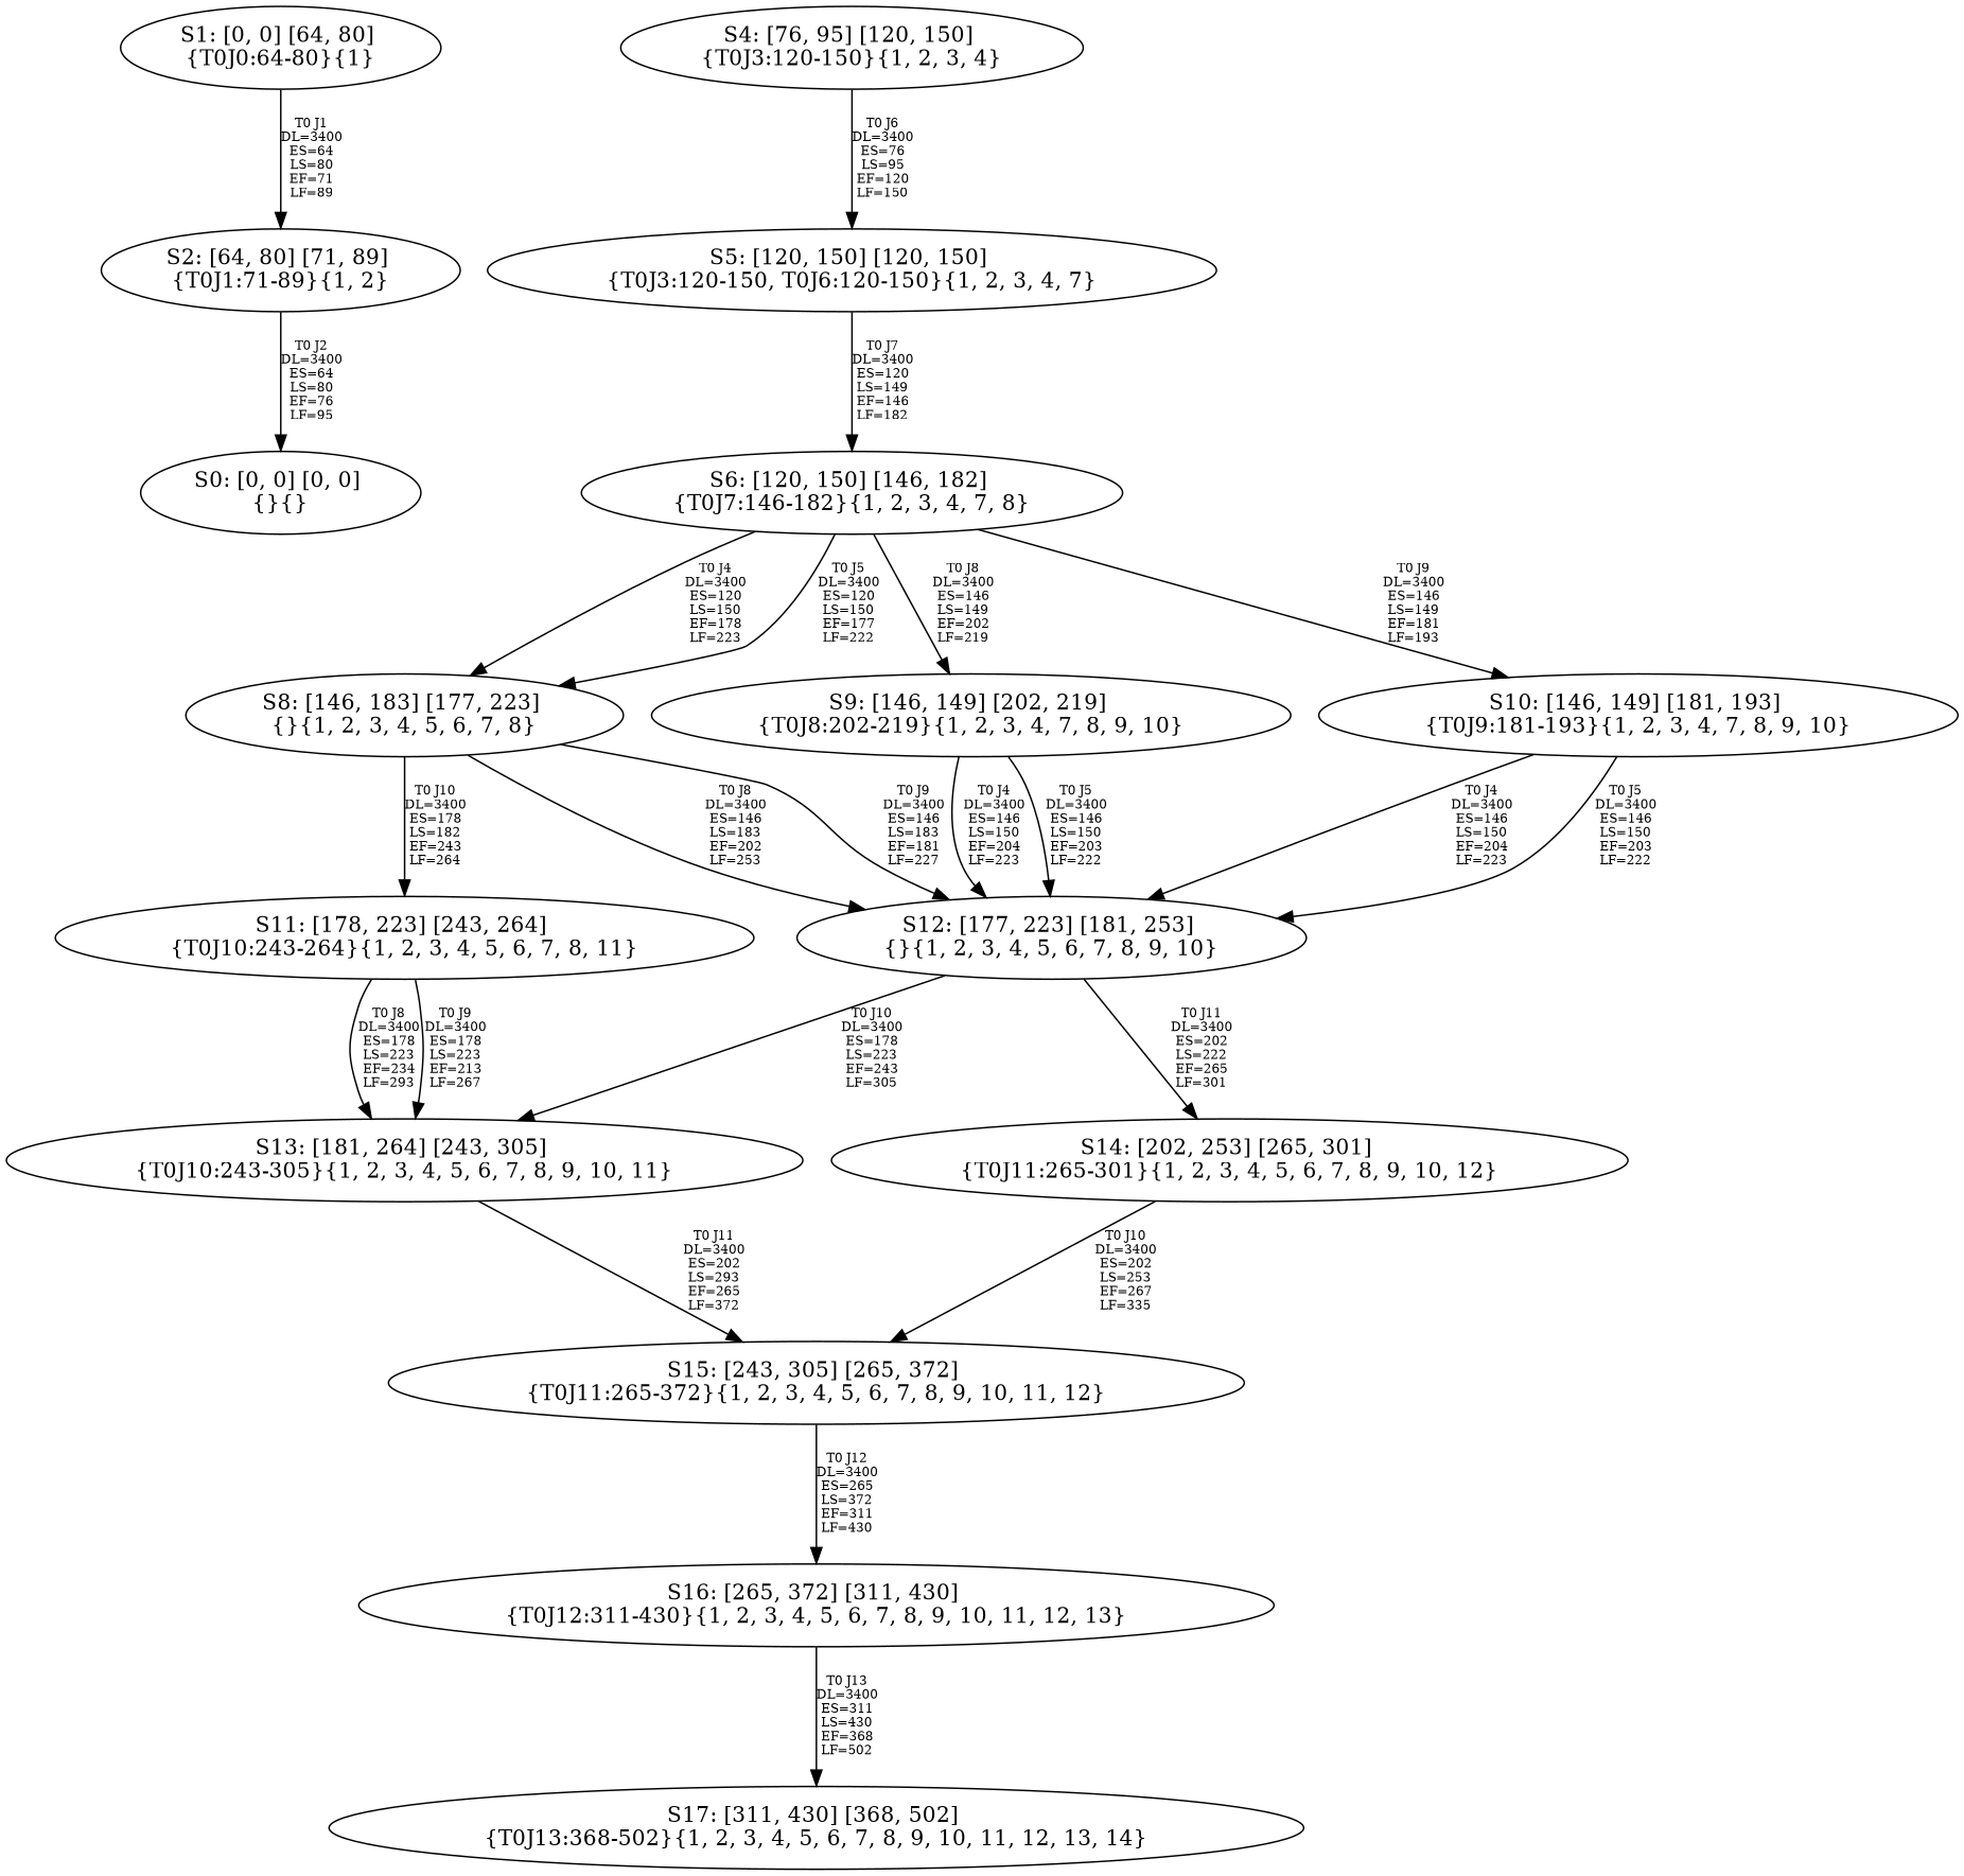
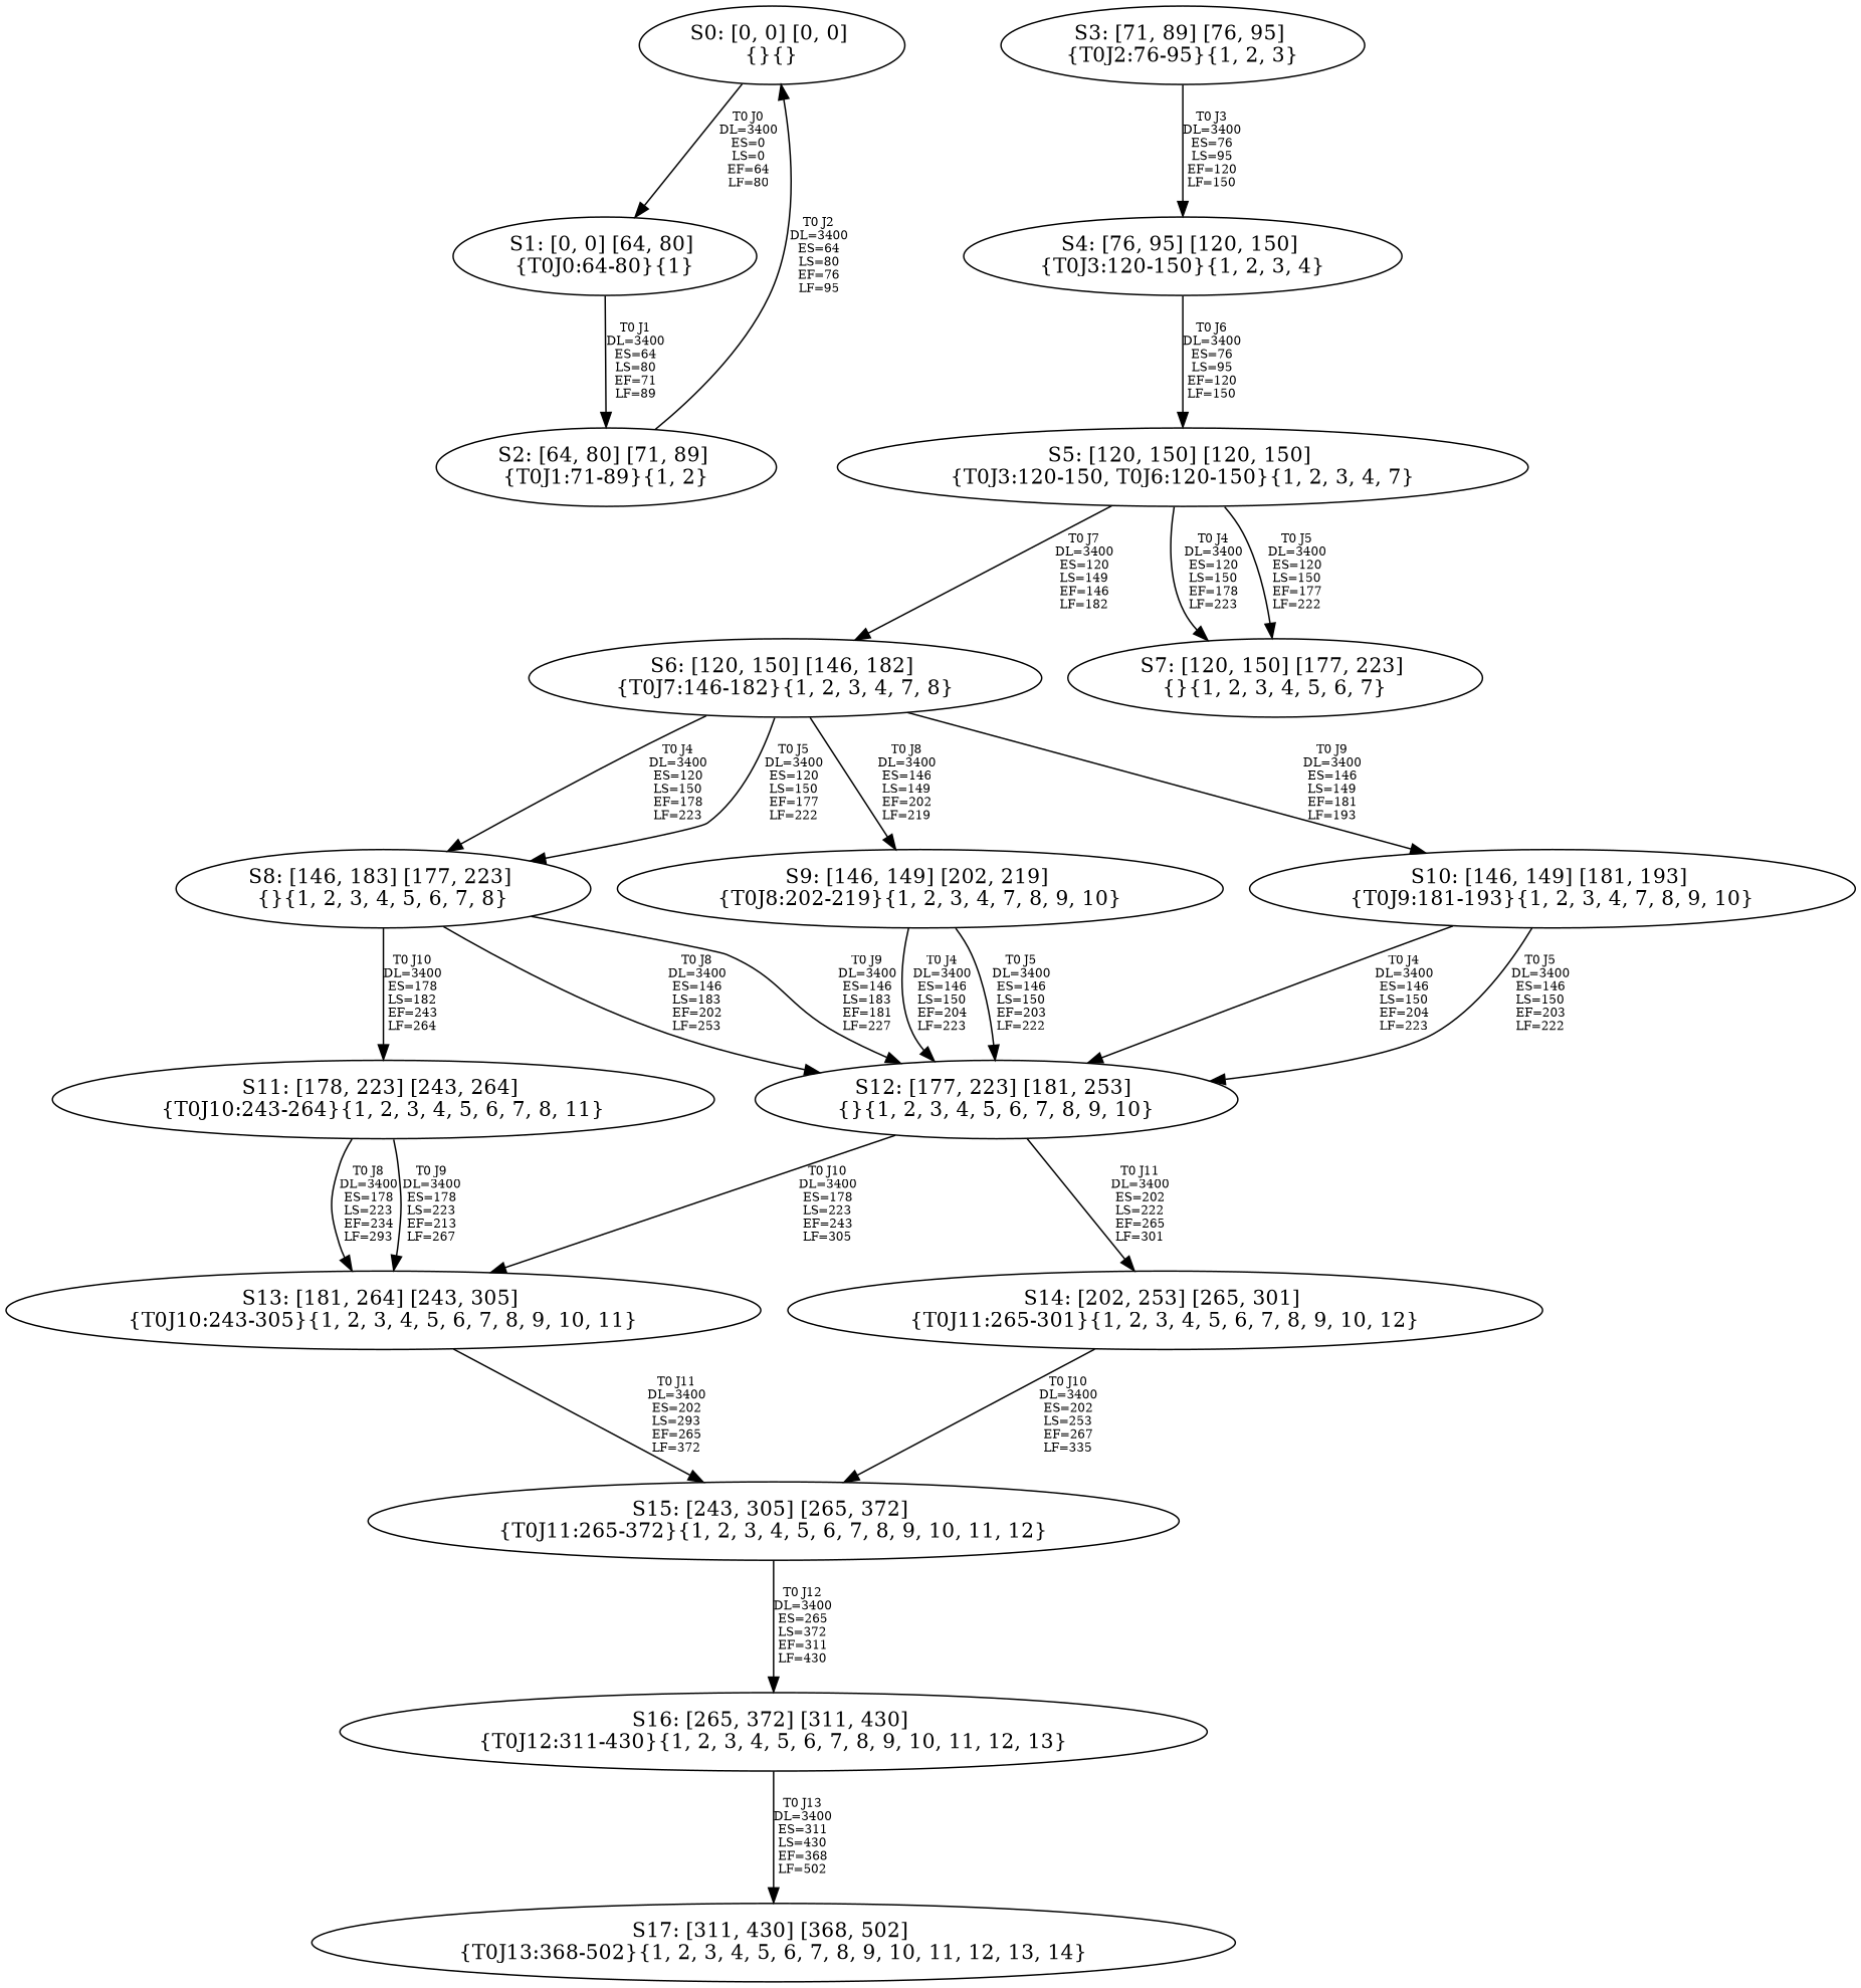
  digraph {
    edge [fontsize=8]
    n1 [label="S0: [0, 0] [0, 0] \n{}{}"]
    n2 [label="S1: [0, 0] [64, 80] \n{T0J0:64-80}{1}"]
    n3 [label="S2: [64, 80] [71, 89] \n{T0J1:71-89}{1, 2}"]
+   n4 [label="S3: [71, 89] [76, 95] \n{T0J2:76-95}{1, 2, 3}"]
    n5 [label="S4: [76, 95] [120, 150] \n{T0J3:120-150}{1, 2, 3, 4}"]
    n6 [label="S5: [120, 150] [120, 150] \n{T0J3:120-150, T0J6:120-150}{1, 2, 3, 4, 7}"]
    n7 [label="S6: [120, 150] [146, 182] \n{T0J7:146-182}{1, 2, 3, 4, 7, 8}"]
+   n8 [label="S7: [120, 150] [177, 223] \n{}{1, 2, 3, 4, 5, 6, 7}"]
    n9 [label="S8: [146, 183] [177, 223] \n{}{1, 2, 3, 4, 5, 6, 7, 8}"]
    n10 [label="S9: [146, 149] [202, 219] \n{T0J8:202-219}{1, 2, 3, 4, 7, 8, 9, 10}"]
    n11 [label="S10: [146, 149] [181, 193] \n{T0J9:181-193}{1, 2, 3, 4, 7, 8, 9, 10}"]
    n12 [label="S11: [178, 223] [243, 264] \n{T0J10:243-264}{1, 2, 3, 4, 5, 6, 7, 8, 11}"]
    n13 [label="S12: [177, 223] [181, 253] \n{}{1, 2, 3, 4, 5, 6, 7, 8, 9, 10}"]
    n14 [label="S13: [181, 264] [243, 305] \n{T0J10:243-305}{1, 2, 3, 4, 5, 6, 7, 8, 9, 10, 11}"]
    n15 [label="S14: [202, 253] [265, 301] \n{T0J11:265-301}{1, 2, 3, 4, 5, 6, 7, 8, 9, 10, 12}"]
    n16 [label="S15: [243, 305] [265, 372] \n{T0J11:265-372}{1, 2, 3, 4, 5, 6, 7, 8, 9, 10, 11, 12}"]
    n17 [label="S16: [265, 372] [311, 430] \n{T0J12:311-430}{1, 2, 3, 4, 5, 6, 7, 8, 9, 10, 11, 12, 13}"]
    n18 [label="S17: [311, 430] [368, 502] \n{T0J13:368-502}{1, 2, 3, 4, 5, 6, 7, 8, 9, 10, 11, 12, 13, 14}"]
+   n1 -> n2 [label="T0 J0\nDL=3400\nES=0\nLS=0\nEF=64\nLF=80"]
    n2 -> n3 [label="T0 J1\nDL=3400\nES=64\nLS=80\nEF=71\nLF=89"]
    n3 -> n1 [label="T0 J2\nDL=3400\nES=64\nLS=80\nEF=76\nLF=95"]
+   n4 -> n5 [label="T0 J3\nDL=3400\nES=76\nLS=95\nEF=120\nLF=150"]
    n5 -> n6 [label="T0 J6\nDL=3400\nES=76\nLS=95\nEF=120\nLF=150"]
    n6 -> n7 [label="T0 J7\nDL=3400\nES=120\nLS=149\nEF=146\nLF=182"]
+   n6 -> n8 [label="T0 J4\nDL=3400\nES=120\nLS=150\nEF=178\nLF=223"]
+   n6 -> n8 [label="T0 J5\nDL=3400\nES=120\nLS=150\nEF=177\nLF=222"]
    n7 -> n9 [label="T0 J4\nDL=3400\nES=120\nLS=150\nEF=178\nLF=223"]
    n7 -> n9 [label="T0 J5\nDL=3400\nES=120\nLS=150\nEF=177\nLF=222"]
    n7 -> n10 [label="T0 J8\nDL=3400\nES=146\nLS=149\nEF=202\nLF=219"]
    n7 -> n11 [label="T0 J9\nDL=3400\nES=146\nLS=149\nEF=181\nLF=193"]
    n9 -> n12 [label="T0 J10\nDL=3400\nES=178\nLS=182\nEF=243\nLF=264"]
    n9 -> n13 [label="T0 J8\nDL=3400\nES=146\nLS=183\nEF=202\nLF=253"]
    n9 -> n13 [label="T0 J9\nDL=3400\nES=146\nLS=183\nEF=181\nLF=227"]
    n10 -> n13 [label="T0 J4\nDL=3400\nES=146\nLS=150\nEF=204\nLF=223"]
    n10 -> n13 [label="T0 J5\nDL=3400\nES=146\nLS=150\nEF=203\nLF=222"]
    n11 -> n13 [label="T0 J4\nDL=3400\nES=146\nLS=150\nEF=204\nLF=223"]
    n11 -> n13 [label="T0 J5\nDL=3400\nES=146\nLS=150\nEF=203\nLF=222"]
    n12 -> n14 [label="T0 J8\nDL=3400\nES=178\nLS=223\nEF=234\nLF=293"]
    n12 -> n14 [label="T0 J9\nDL=3400\nES=178\nLS=223\nEF=213\nLF=267"]
    n13 -> n14 [label="T0 J10\nDL=3400\nES=178\nLS=223\nEF=243\nLF=305"]
    n13 -> n15 [label="T0 J11\nDL=3400\nES=202\nLS=222\nEF=265\nLF=301"]
    n14 -> n16 [label="T0 J11\nDL=3400\nES=202\nLS=293\nEF=265\nLF=372"]
    n15 -> n16 [label="T0 J10\nDL=3400\nES=202\nLS=253\nEF=267\nLF=335"]
    n16 -> n17 [label="T0 J12\nDL=3400\nES=265\nLS=372\nEF=311\nLF=430"]
    n17 -> n18 [label="T0 J13\nDL=3400\nES=311\nLS=430\nEF=368\nLF=502"]
  }
